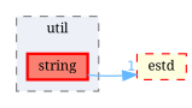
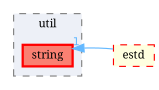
  digraph {
    compound=true
    rankdir=LR
    fontname="Noto Serif"
    node [color=red fontname="Noto Serif" fontsize=10 shape=box]
    n1 [fillcolor=salmon height=0.2 label=string style="filled,bold" width=0.4]
    n2 [fillcolor=lightyellow height=0.2 label=estd style="filled,dashed" width=0.4]
    subgraph cluster_1 {
      bgcolor="#edf0f7"
      fontsize=10
      label=util
      pencolor=grey50
      style="filled,dashed"
      n1
    }
-   n1 -> n2 [color=steelblue1 fontcolor=steelblue1 fontname="Noto Serif" fontsize=10 headlabel=1 labeldistance=1.5 labelfontname=Helvetica labelfontsize=10]
+   n2 -> n1 [color=steelblue1 fontcolor=steelblue1 fontname="Noto Serif" fontsize=10 headlabel=1 labeldistance=1.5 labelfontname=Helvetica labelfontsize=10]
  }
